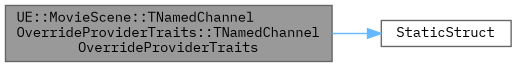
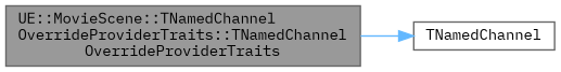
  digraph {
    rankdir=LR
    fontname="IBM Plex Mono"
    node [fontname="IBM Plex Mono" fontsize=10 shape=box style=filled]
    n1 [color=gray40 fillcolor=grey60 fontcolor=black height=0.2 label="UE::MovieScene::TNamedChannel\lOverrideProviderTraits::TNamedChannel\lOverrideProviderTraits" width=0.4]
-   n2 [color=grey40 fillcolor=white height=0.2 label=StaticStruct width=0.4]
+   n2 [color=grey40 fillcolor=white height=0.2 label=TNamedChannel width=0.4]
    n1 -> n2 [color=steelblue1 fontname="IBM Plex Mono" fontsize=10 labelfontname=Helvetica labelfontsize=10 style=solid]
  }
